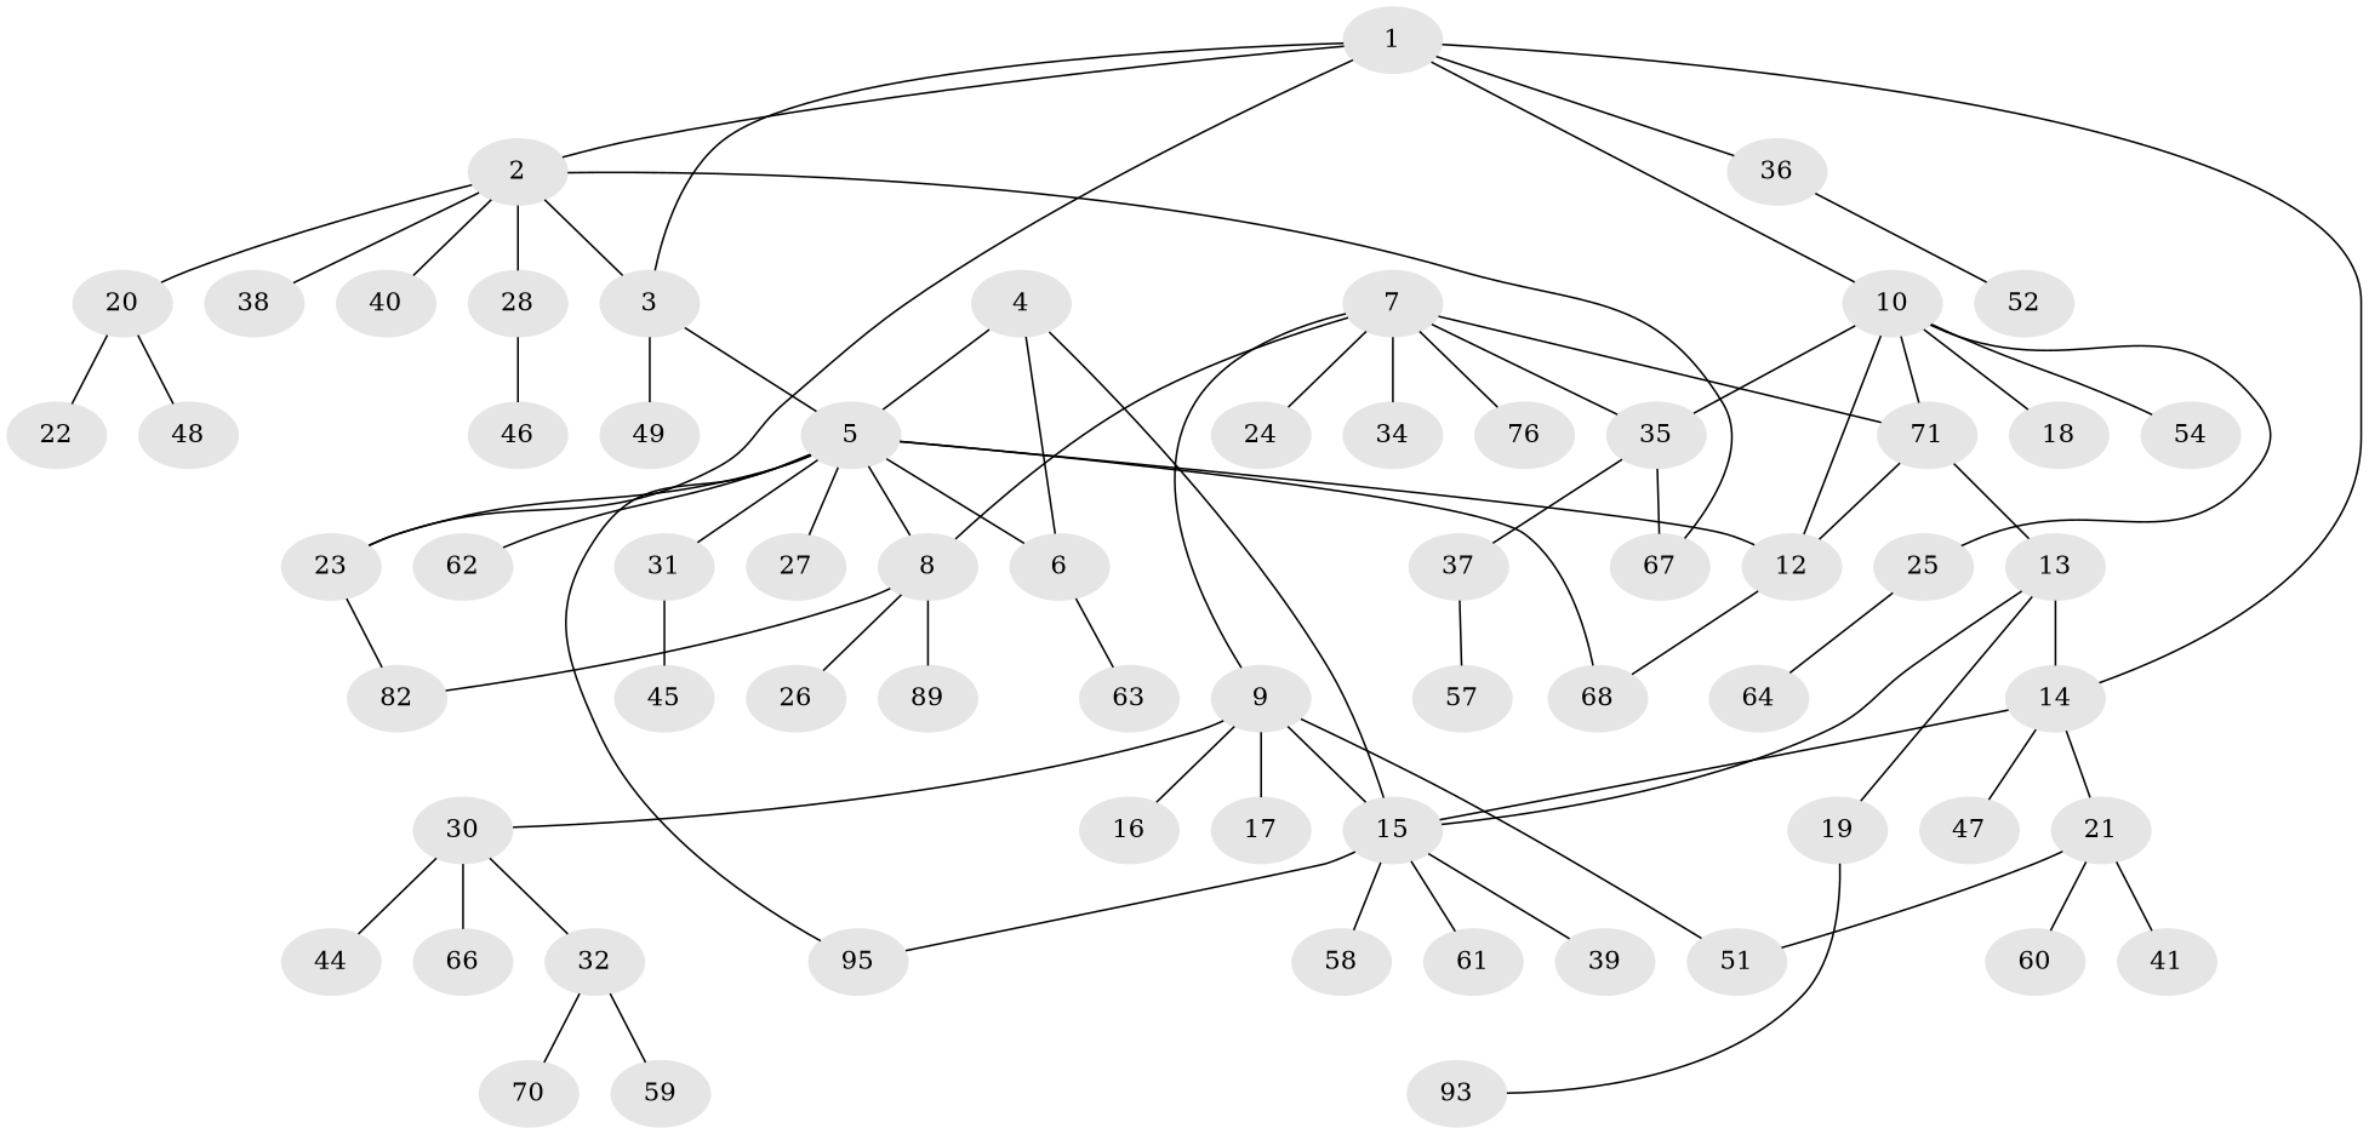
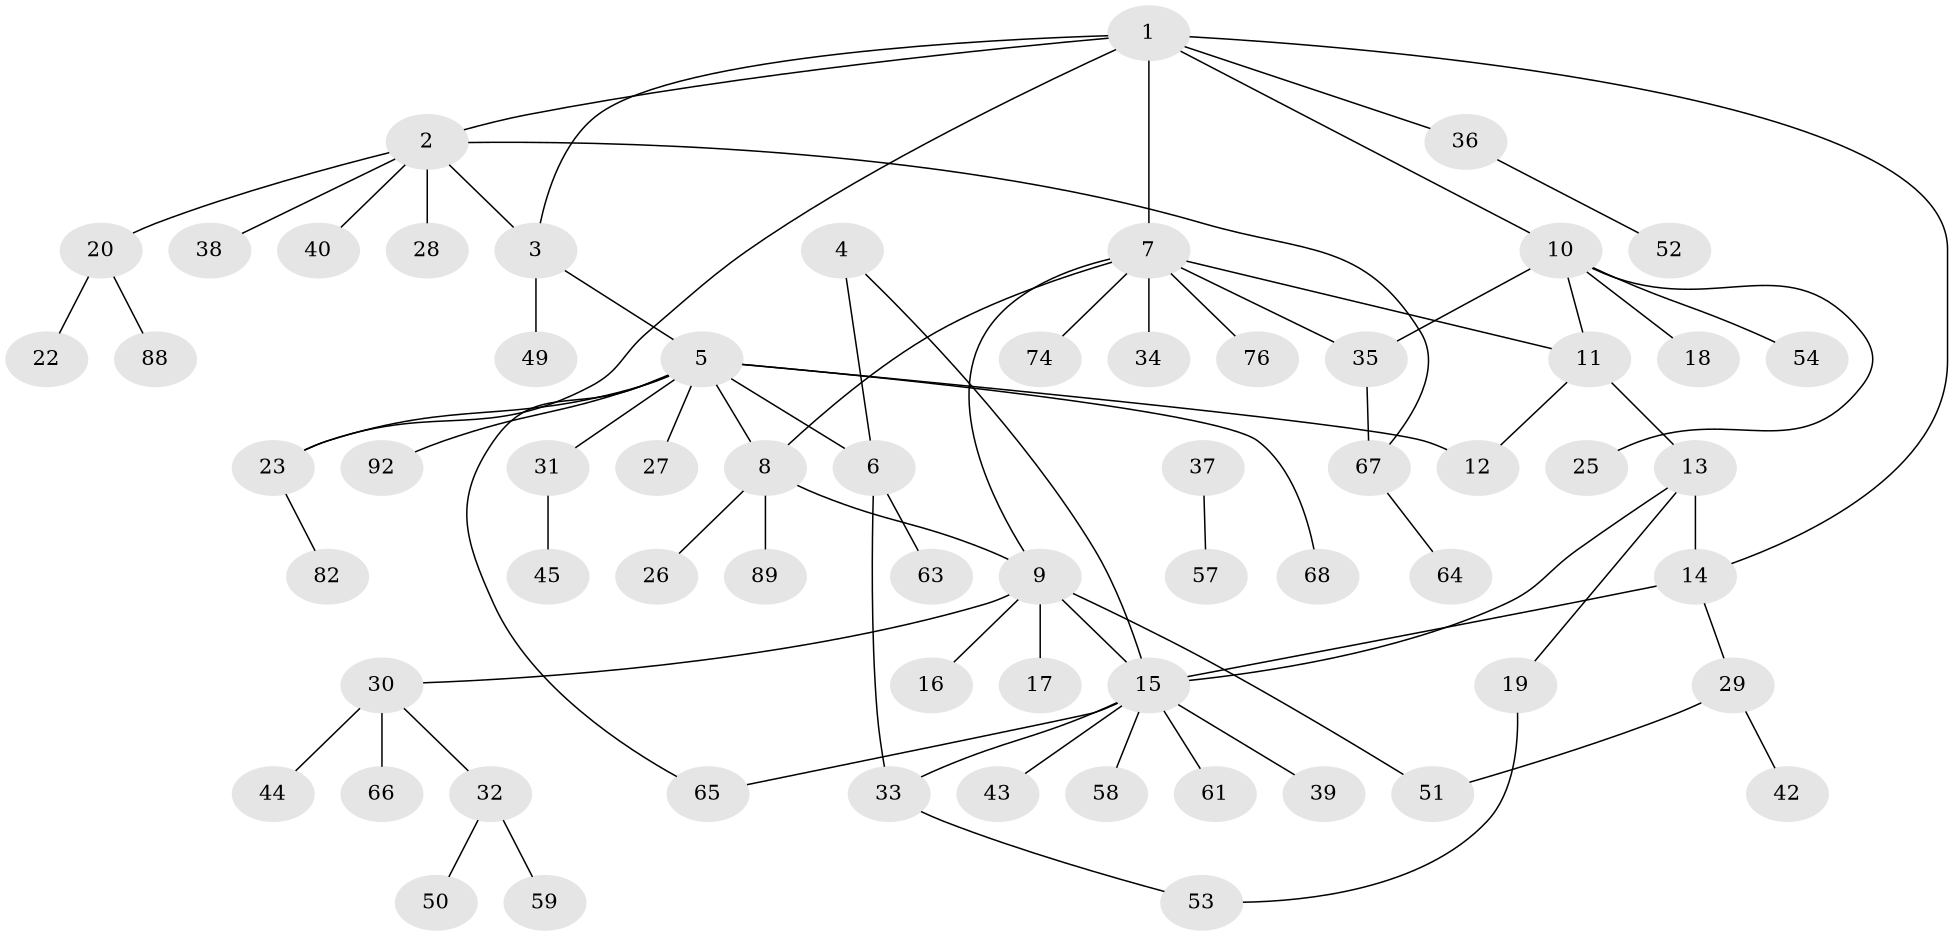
  graph {
    node [color=gray90 style=filled]
    1
    2
    3
    7
    10
    14
    23
    36
    20
    28
    38
    40
    67
    5
    49
    8
    9
-   11 [label=71]
-   24
+   11
+   24 [label=74]
    34
    35
    n22 [label=76]
    12
    18
    25
    54
    15
-   21
-   47
+   21 [label=29]
    n30 [label=82]
    52
    22
-   48
-   46
+   48 [label=88]
    6
    27
    31
-   62
-   65 [label=95]
+   62 [label=92]
+   65
    68
    4
+   33
    63
    39
+   43
    58
    61
    26
    n49 [label=89]
    45
-   53 [label=93]
+   53
    16
    17
    30
    51
    13
    37
    32
    44
    66
    64
    19
-   41
-   60
-   50 [label=70]
+   41 [label=42]
+   50
    59
    57
    1 -- 2
    1 -- 3
+   1 -- 7
    1 -- 10
    1 -- 14
    1 -- 23
    1 -- 36
    2 -- 3
    2 -- 20
    2 -- 28
    2 -- 38
    2 -- 40
    2 -- 67
    3 -- 5
    3 -- 49
    7 -- 8
    7 -- 9
    7 -- 11
    7 -- 24
    7 -- 34
    7 -- 35
    7 -- n22
    10 -- 11
    10 -- 35
-   10 -- 12
    10 -- 18
    10 -- 25
    10 -- 54
    14 -- 15
    14 -- 21
-   14 -- 47
    23 -- n30
    36 -- 52
    20 -- 22
    20 -- 48
-   28 -- 46
    5 -- 23
    5 -- 8
    5 -- 12
    5 -- 6
    5 -- 27
    5 -- 31
    5 -- 62
    5 -- 65
    5 -- 68
-   8 -- n30
+   8 -- 9
    8 -- 26
    8 -- n49
    9 -- 15
    9 -- 16
    9 -- 17
    9 -- 30
    9 -- 51
    11 -- 12
    11 -- 13
    35 -- 67
-   35 -- 37
-   12 -- 68
-   25 -- 64
+   67 -- 64
    15 -- 65
+   15 -- 33
    15 -- 39
+   15 -- 43
    15 -- 58
    15 -- 61
    21 -- 51
    21 -- 41
-   21 -- 60
+   6 -- 33
    6 -- 63
    31 -- 45
-   4 -- 5
    4 -- 15
    4 -- 6
+   33 -- 53
    30 -- 32
    30 -- 44
    30 -- 66
    13 -- 14
    13 -- 15
    13 -- 19
    37 -- 57
    32 -- 50
    32 -- 59
    19 -- 53
  }
